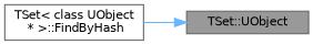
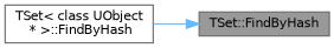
  digraph {
    rankdir=RL
    node [fontname=Helvetica fontsize=10 shape=box style=filled]
-   n1 [color=gray40 fillcolor=grey60 fontcolor=black height=0.2 label="TSet::UObject" width=0.4]
+   n1 [color=gray40 fillcolor=grey60 fontcolor=black height=0.2 label="TSet::FindByHash" width=0.4]
    n2 [color=grey40 fillcolor=white height=0.2 label="TSet\< class UObject\l * \>::FindByHash" width=0.4]
    n1 -> n2 [color=steelblue1 dir=back fontname=Helvetica fontsize=10 labelfontname=Helvetica labelfontsize=10 style=solid]
  }
